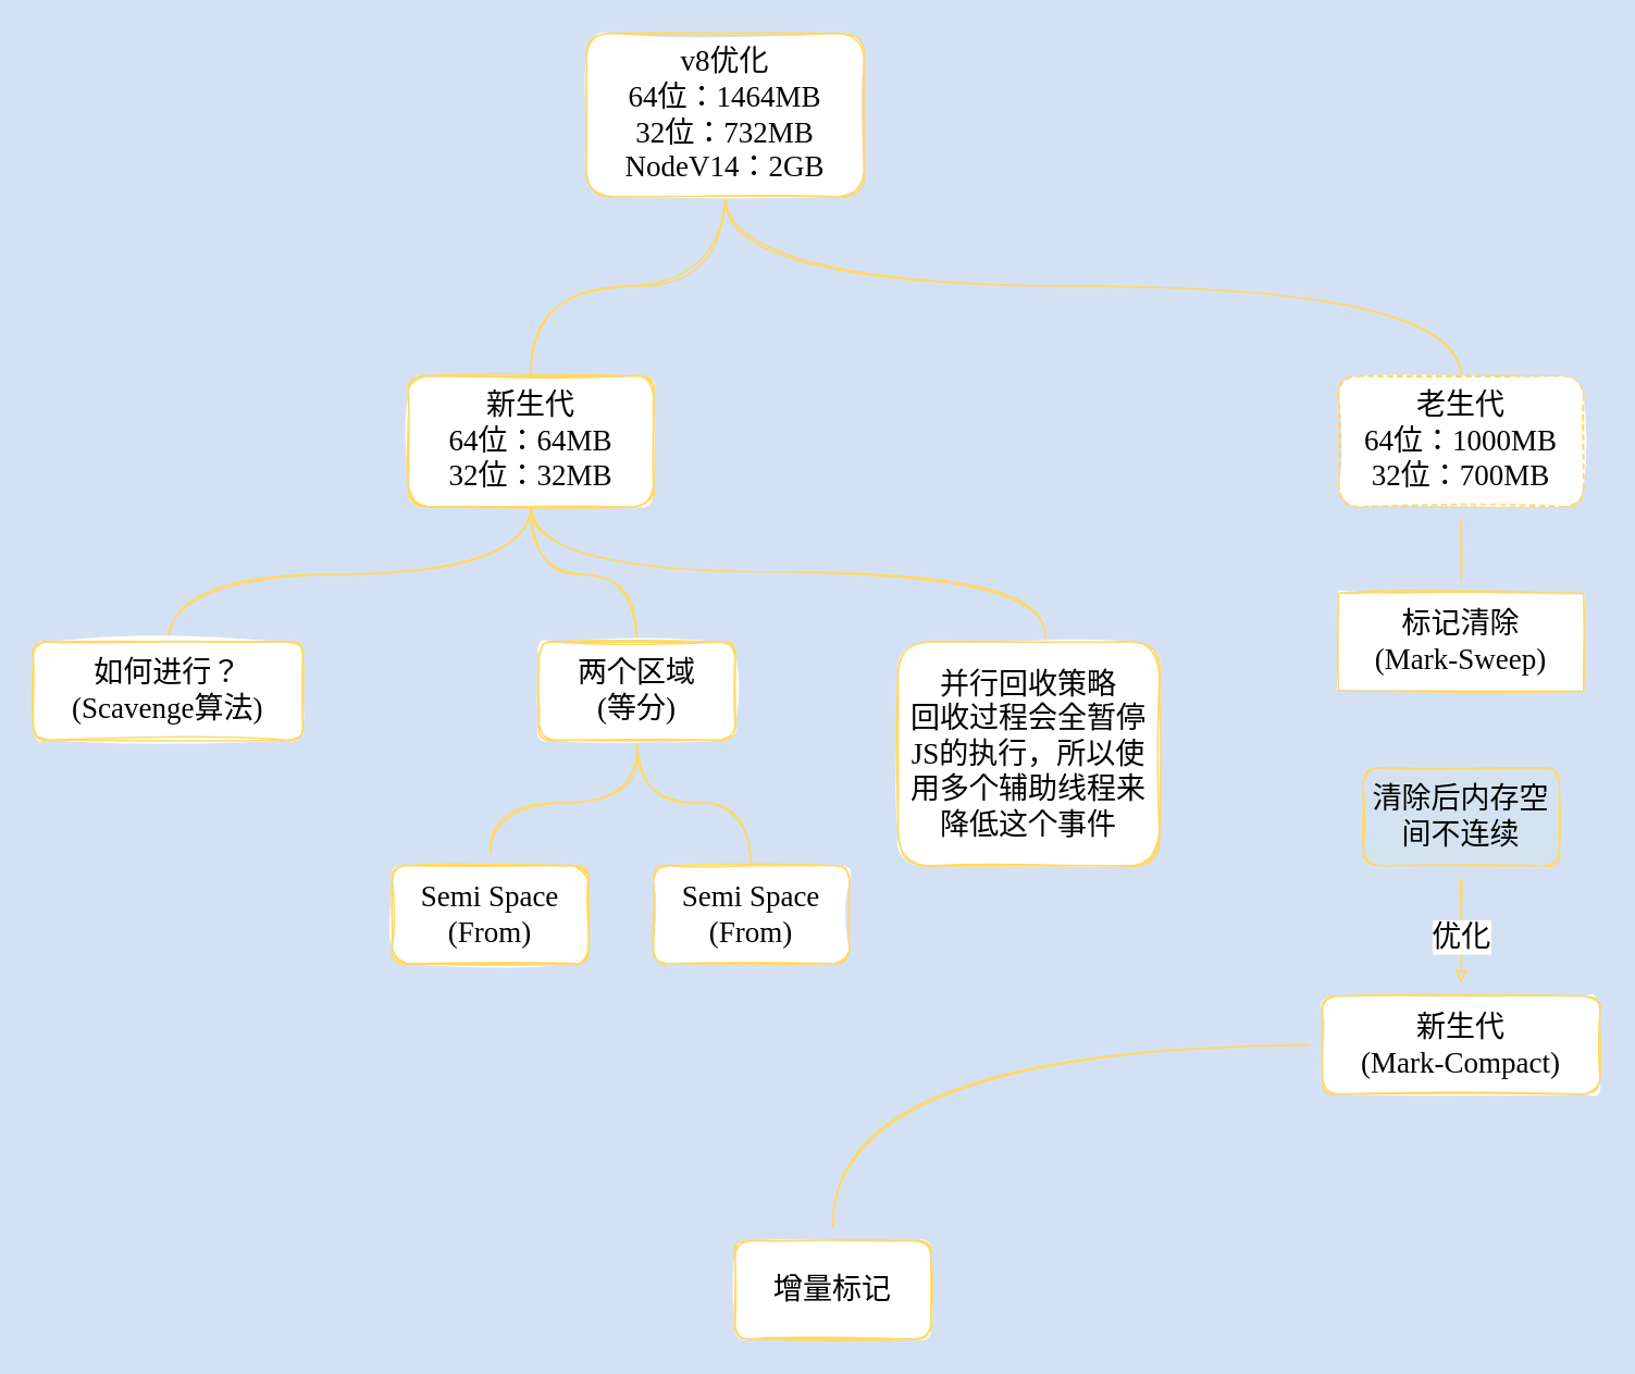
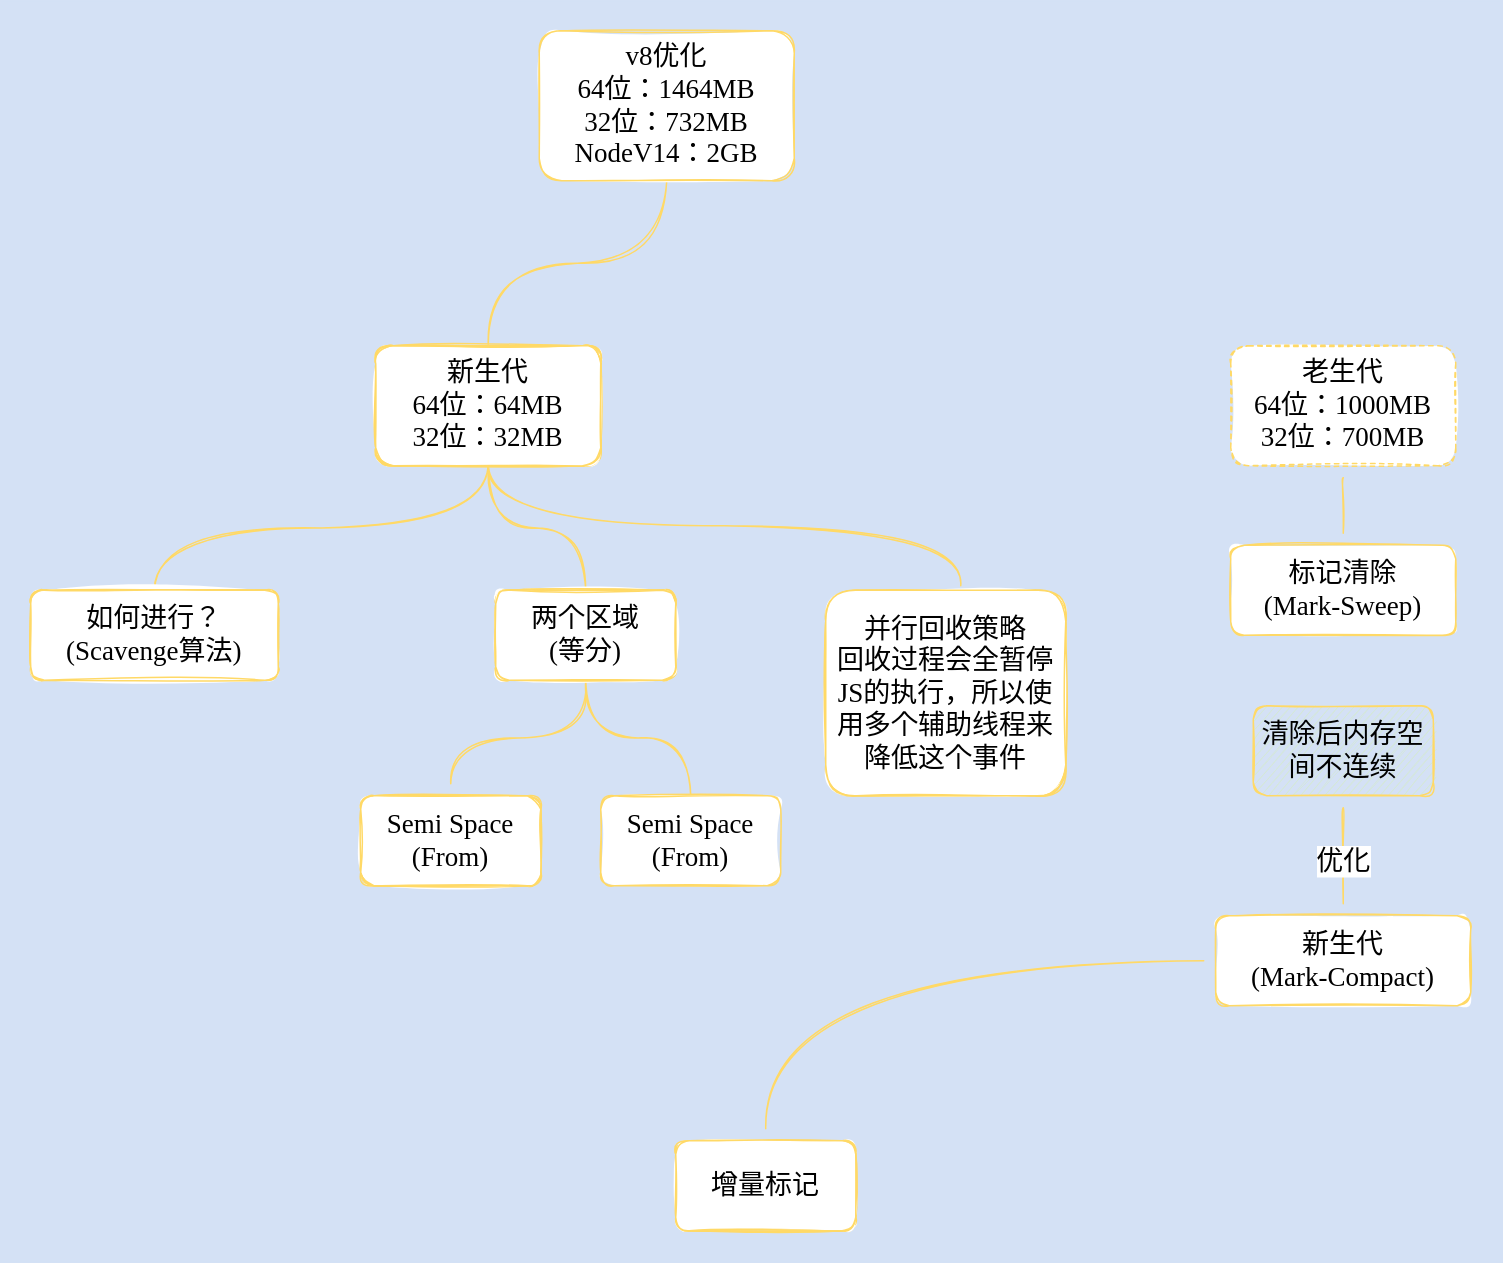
  <mxCell id="0" />
  <mxCell id="1" parent="0" />
  <mxCell id="2" style="edgeStyle=orthogonalEdgeStyle;hachureGap=4;orthogonalLoop=1;jettySize=auto;html=1;exitX=0.5;exitY=1;exitDx=0;exitDy=0;entryX=0.5;entryY=0;entryDx=0;entryDy=0;fontFamily=Lucida Console;fontSize=18;endArrow=none;sourcePerimeterSpacing=8;targetPerimeterSpacing=8;startArrow=none;startFill=0;endFill=0;rounded=1;sketch=1;elbow=vertical;curved=1;strokeColor=#FFD966;" parent="1" source="4" target="8" edge="1"><mxGeometry relative="1" as="geometry" /></mxCell>
- <mxCell id="3" style="edgeStyle=orthogonalEdgeStyle;hachureGap=4;orthogonalLoop=1;jettySize=auto;html=1;exitX=0.5;exitY=1;exitDx=0;exitDy=0;entryX=0.5;entryY=0;entryDx=0;entryDy=0;fontFamily=Lucida Console;fontSize=18;startArrow=none;startFill=0;endArrow=none;endFill=0;sourcePerimeterSpacing=8;targetPerimeterSpacing=8;rounded=1;sketch=1;elbow=vertical;curved=1;strokeColor=#FFD966;" parent="1" source="4" target="10" edge="1"><mxGeometry relative="1" as="geometry" /></mxCell>
  <mxCell id="4" value="v8优化&lt;br style=&quot;font-size: 18px;&quot;&gt;64位：1464MB&lt;br style=&quot;font-size: 18px;&quot;&gt;32位：732MB&lt;br style=&quot;font-size: 18px;&quot;&gt;NodeV14：2GB" style="whiteSpace=wrap;html=1;hachureGap=4;fontFamily=Lucida Console;fontSize=18;rounded=1;sketch=1;strokeColor=#FFD966;" parent="1" vertex="1"><mxGeometry x="359" y="20" width="170" height="100" as="geometry" /></mxCell>
  <mxCell id="5" style="edgeStyle=orthogonalEdgeStyle;hachureGap=4;orthogonalLoop=1;jettySize=auto;html=1;exitX=0.5;exitY=1;exitDx=0;exitDy=0;entryX=0.5;entryY=0;entryDx=0;entryDy=0;fontFamily=Lucida Console;fontSize=18;startArrow=none;startFill=0;endArrow=none;endFill=0;sourcePerimeterSpacing=8;targetPerimeterSpacing=8;rounded=1;sketch=1;elbow=vertical;curved=1;strokeColor=#FFD966;" parent="1" source="8" target="16" edge="1"><mxGeometry relative="1" as="geometry" /></mxCell>
  <mxCell id="6" style="edgeStyle=orthogonalEdgeStyle;hachureGap=4;orthogonalLoop=1;jettySize=auto;html=1;exitX=0.5;exitY=1;exitDx=0;exitDy=0;fontFamily=Lucida Console;fontSize=18;startArrow=none;startFill=0;endArrow=none;endFill=0;sourcePerimeterSpacing=8;targetPerimeterSpacing=8;rounded=1;sketch=1;elbow=vertical;curved=1;strokeColor=#FFD966;" parent="1" source="8" edge="1"><mxGeometry relative="1" as="geometry"><mxPoint x="640" y="390" as="targetPoint" /></mxGeometry></mxCell>
  <mxCell id="7" style="edgeStyle=orthogonalEdgeStyle;hachureGap=4;orthogonalLoop=1;jettySize=auto;html=1;exitX=0.5;exitY=1;exitDx=0;exitDy=0;entryX=0.5;entryY=0;entryDx=0;entryDy=0;fontFamily=Lucida Console;fontSize=18;startArrow=none;startFill=0;endArrow=none;endFill=0;sourcePerimeterSpacing=8;targetPerimeterSpacing=8;rounded=1;sketch=1;elbow=vertical;curved=1;strokeColor=#FFD966;" parent="1" source="8" target="13" edge="1"><mxGeometry relative="1" as="geometry" /></mxCell>
  <mxCell id="8" value="新生代&lt;br style=&quot;font-size: 18px;&quot;&gt;64位：64MB&lt;br style=&quot;font-size: 18px;&quot;&gt;32位：32MB" style="whiteSpace=wrap;html=1;fontSize=18;fontFamily=Lucida Console;hachureGap=4;rounded=1;sketch=1;strokeColor=#FFD966;" parent="1" vertex="1"><mxGeometry x="250" y="230" width="150" height="80" as="geometry" /></mxCell>
  <mxCell id="9" value="" style="edgeStyle=orthogonalEdgeStyle;hachureGap=4;orthogonalLoop=1;jettySize=auto;html=1;fontFamily=Lucida Console;fontSize=18;startArrow=none;startFill=0;endArrow=none;endFill=0;sourcePerimeterSpacing=8;targetPerimeterSpacing=8;rounded=1;sketch=1;elbow=vertical;curved=1;strokeColor=#FFD966;" parent="1" source="10" target="18" edge="1"><mxGeometry relative="1" as="geometry" /></mxCell>
  <mxCell id="10" value="老生代&lt;br style=&quot;font-size: 18px;&quot;&gt;64位：1000MB&lt;br style=&quot;font-size: 18px;&quot;&gt;32位：700MB" style="whiteSpace=wrap;html=1;fontSize=18;fontFamily=Lucida Console;hachureGap=4;strokeColor=#FFD966;rounded=1;sketch=1;fillColor=#FFFFFF;fillStyle=solid;dashed=1;" parent="1" vertex="1"><mxGeometry x="820" y="230" width="150" height="80" as="geometry" /></mxCell>
  <mxCell id="11" value="" style="edgeStyle=orthogonalEdgeStyle;hachureGap=4;orthogonalLoop=1;jettySize=auto;html=1;fontFamily=Lucida Console;fontSize=18;endArrow=none;sourcePerimeterSpacing=8;targetPerimeterSpacing=8;startArrow=none;startFill=0;endFill=0;rounded=1;sketch=1;elbow=vertical;curved=1;strokeColor=#FFD966;" parent="1" source="13" target="14" edge="1"><mxGeometry relative="1" as="geometry" /></mxCell>
  <mxCell id="12" style="edgeStyle=orthogonalEdgeStyle;hachureGap=4;orthogonalLoop=1;jettySize=auto;html=1;exitX=0.5;exitY=1;exitDx=0;exitDy=0;entryX=0.5;entryY=0;entryDx=0;entryDy=0;fontFamily=Lucida Console;fontSize=18;endArrow=none;sourcePerimeterSpacing=8;targetPerimeterSpacing=8;startArrow=none;startFill=0;endFill=0;rounded=1;sketch=1;elbow=vertical;curved=1;strokeColor=#FFD966;" parent="1" source="13" target="15" edge="1"><mxGeometry relative="1" as="geometry" /></mxCell>
  <mxCell id="13" value="两个区域&lt;br style=&quot;font-size: 18px;&quot;&gt;(等分)" style="whiteSpace=wrap;html=1;fontSize=18;fontFamily=Lucida Console;hachureGap=4;rounded=1;sketch=1;strokeColor=#FFD966;" parent="1" vertex="1"><mxGeometry x="330" y="393" width="120" height="60" as="geometry" /></mxCell>
  <mxCell id="14" value="Semi Space (From)" style="whiteSpace=wrap;html=1;fontSize=18;fontFamily=Lucida Console;hachureGap=4;rounded=1;sketch=1;strokeColor=#FFD966;" parent="1" vertex="1"><mxGeometry x="240" y="530" width="120" height="60" as="geometry" /></mxCell>
  <mxCell id="15" value="Semi Space (From)" style="whiteSpace=wrap;html=1;fontSize=18;fontFamily=Lucida Console;hachureGap=4;rounded=1;sketch=1;strokeColor=#FFD966;" parent="1" vertex="1"><mxGeometry x="400" y="530" width="120" height="60" as="geometry" /></mxCell>
  <mxCell id="16" value="如何进行？&lt;br style=&quot;font-size: 18px;&quot;&gt;(Scavenge算法)" style="whiteSpace=wrap;html=1;fontSize=18;fontFamily=Lucida Console;hachureGap=4;rounded=1;sketch=1;strokeColor=#FFD966;" parent="1" vertex="1"><mxGeometry x="20" y="393" width="165" height="60" as="geometry" /></mxCell>
  <mxCell id="17" value="并行回收策略&lt;br&gt;回收过程会全暂停JS的执行，所以使用多个辅助线程来降低这个事件" style="whiteSpace=wrap;html=1;fontSize=18;fontFamily=Lucida Console;hachureGap=4;rounded=1;sketch=1;strokeColor=#FFD966;" parent="1" vertex="1"><mxGeometry x="550" y="393" width="160" height="137" as="geometry" /></mxCell>
- <mxCell id="18" value="标记清除&lt;br&gt;(Mark-Sweep)" style="whiteSpace=wrap;html=1;fontSize=18;fontFamily=Lucida Console;hachureGap=4;strokeColor=#FFD966;sketch=1;rounded=0;" parent="1" vertex="1"><mxGeometry x="820" y="363" width="150" height="60" as="geometry" /></mxCell>
- <mxCell id="19" value="" style="edgeStyle=orthogonalEdgeStyle;hachureGap=4;orthogonalLoop=1;jettySize=auto;html=1;fontFamily=Lucida Console;fontSize=18;startArrow=none;startFill=0;endArrow=classic;endFill=0;sourcePerimeterSpacing=8;targetPerimeterSpacing=8;rounded=1;sketch=1;elbow=vertical;curved=1;strokeColor=#FFD966;" parent="1" source="21" target="23" edge="1"><mxGeometry relative="1" as="geometry" /></mxCell>
+ <mxCell id="18" value="标记清除&lt;br&gt;(Mark-Sweep)" style="whiteSpace=wrap;html=1;fontSize=18;fontFamily=Lucida Console;hachureGap=4;strokeColor=#FFD966;rounded=1;sketch=1;" parent="1" vertex="1"><mxGeometry x="820" y="363" width="150" height="60" as="geometry" /></mxCell>
+ <mxCell id="19" value="" style="edgeStyle=orthogonalEdgeStyle;hachureGap=4;orthogonalLoop=1;jettySize=auto;html=1;fontFamily=Lucida Console;fontSize=18;startArrow=none;startFill=0;endArrow=none;endFill=0;sourcePerimeterSpacing=8;targetPerimeterSpacing=8;rounded=1;sketch=1;elbow=vertical;curved=1;strokeColor=#FFD966;" parent="1" source="21" target="23" edge="1"><mxGeometry relative="1" as="geometry" /></mxCell>
  <mxCell id="20" value="优化" style="edgeLabel;html=1;align=center;verticalAlign=middle;resizable=0;points=[];fontSize=18;fontFamily=Lucida Console;rounded=1;sketch=1;" parent="19" vertex="1" connectable="0"><mxGeometry x="0.104" y="-1" relative="1" as="geometry"><mxPoint as="offset" /></mxGeometry></mxCell>
  <mxCell id="21" value="清除后内存空间不连续" style="whiteSpace=wrap;html=1;fontSize=18;fontFamily=Lucida Console;hachureGap=4;rounded=1;sketch=1;strokeColor=#FFD966;fillColor=#d5e8d4;" parent="1" vertex="1"><mxGeometry x="835" y="470" width="120" height="60" as="geometry" /></mxCell>
  <mxCell id="22" value="" style="edgeStyle=orthogonalEdgeStyle;hachureGap=4;orthogonalLoop=1;jettySize=auto;html=1;fontFamily=Lucida Console;fontSize=18;startArrow=none;startFill=0;endArrow=none;endFill=0;sourcePerimeterSpacing=8;targetPerimeterSpacing=8;rounded=1;sketch=1;curved=1;strokeColor=#FFD966;" parent="1" source="23" target="24" edge="1"><mxGeometry relative="1" as="geometry" /></mxCell>
  <mxCell id="23" value="新生代&lt;br&gt;(Mark-Compact)" style="whiteSpace=wrap;html=1;fontSize=18;fontFamily=Lucida Console;hachureGap=4;rounded=1;sketch=1;strokeColor=#FFD966;" parent="1" vertex="1"><mxGeometry x="810" y="610" width="170" height="60" as="geometry" /></mxCell>
  <mxCell id="24" value="增量标记" style="whiteSpace=wrap;html=1;fontSize=18;fontFamily=Lucida Console;hachureGap=4;rounded=1;sketch=1;strokeColor=#FFD966;" parent="1" vertex="1"><mxGeometry x="450" y="760" width="120" height="60" as="geometry" /></mxCell>
  <mxCell id="25" value="新生代&lt;br style=&quot;font-size: 18px;&quot;&gt;64位：64MB&lt;br style=&quot;font-size: 18px;&quot;&gt;32位：32MB" style="whiteSpace=wrap;html=1;fontSize=18;fontFamily=Lucida Console;hachureGap=4;rounded=1;sketch=1;strokeColor=#FFD966;" parent="1" vertex="1"><mxGeometry x="250" y="230" width="150" height="80" as="geometry" /></mxCell>
  <mxCell id="26" value="如何进行？&lt;br style=&quot;font-size: 18px;&quot;&gt;(Scavenge算法)" style="whiteSpace=wrap;html=1;fontSize=18;fontFamily=Lucida Console;hachureGap=4;rounded=1;sketch=1;strokeColor=#FFD966;" parent="1" vertex="1"><mxGeometry x="20" y="393" width="165" height="60" as="geometry" /></mxCell>
  <mxCell id="27" value="两个区域&lt;br style=&quot;font-size: 18px;&quot;&gt;(等分)" style="whiteSpace=wrap;html=1;fontSize=18;fontFamily=Lucida Console;hachureGap=4;rounded=1;sketch=1;strokeColor=#FFD966;" parent="1" vertex="1"><mxGeometry x="330" y="393" width="120" height="60" as="geometry" /></mxCell>
  <mxCell id="28" value="新生代&lt;br style=&quot;font-size: 18px;&quot;&gt;64位：64MB&lt;br style=&quot;font-size: 18px;&quot;&gt;32位：32MB" style="whiteSpace=wrap;html=1;fontSize=18;fontFamily=Lucida Console;hachureGap=4;rounded=1;sketch=1;strokeColor=#FFD966;" parent="1" vertex="1"><mxGeometry x="250" y="230" width="150" height="80" as="geometry" /></mxCell>
  <mxCell id="29" value="如何进行？&lt;br style=&quot;font-size: 18px;&quot;&gt;(Scavenge算法)" style="whiteSpace=wrap;html=1;fontSize=18;fontFamily=Lucida Console;hachureGap=4;rounded=1;sketch=1;strokeColor=#FFD966;" parent="1" vertex="1"><mxGeometry x="20" y="393" width="165" height="60" as="geometry" /></mxCell>
  <mxCell id="30" value="两个区域&lt;br style=&quot;font-size: 18px;&quot;&gt;(等分)" style="whiteSpace=wrap;html=1;fontSize=18;fontFamily=Lucida Console;hachureGap=4;rounded=1;sketch=1;strokeColor=#FFD966;" parent="1" vertex="1"><mxGeometry x="330" y="393" width="120" height="60" as="geometry" /></mxCell>
  <mxCell id="31" value="并行回收策略&lt;br&gt;回收过程会全暂停JS的执行，所以使用多个辅助线程来降低这个事件" style="whiteSpace=wrap;html=1;fontSize=18;fontFamily=Lucida Console;hachureGap=4;rounded=1;sketch=1;strokeColor=#FFD966;" parent="1" vertex="1"><mxGeometry x="550" y="393" width="160" height="137" as="geometry" /></mxCell>
  <mxCell id="32" value="Semi Space (From)" style="whiteSpace=wrap;html=1;fontSize=18;fontFamily=Lucida Console;hachureGap=4;rounded=1;sketch=1;strokeColor=#FFD966;" parent="1" vertex="1"><mxGeometry x="240" y="530" width="120" height="60" as="geometry" /></mxCell>
  <mxCell id="33" value="增量标记" style="whiteSpace=wrap;html=1;fontSize=18;fontFamily=Lucida Console;hachureGap=4;rounded=1;sketch=1;strokeColor=#FFD966;" parent="1" vertex="1"><mxGeometry x="450" y="760" width="120" height="60" as="geometry" /></mxCell>
  <mxCell id="34" value="新生代&lt;br style=&quot;font-size: 18px;&quot;&gt;64位：64MB&lt;br style=&quot;font-size: 18px;&quot;&gt;32位：32MB" style="whiteSpace=wrap;html=1;fontSize=18;fontFamily=Lucida Console;hachureGap=4;rounded=1;sketch=1;strokeColor=#FFD966;fillColor=#FFFFFF;fillStyle=solid;" parent="1" vertex="1"><mxGeometry x="250" y="230" width="150" height="80" as="geometry" /></mxCell>
  <mxCell id="35" value="如何进行？&lt;br style=&quot;font-size: 18px;&quot;&gt;(Scavenge算法)" style="whiteSpace=wrap;html=1;fontSize=18;fontFamily=Lucida Console;hachureGap=4;rounded=1;sketch=1;strokeColor=#FFD966;fillColor=#FFFFFF;fillStyle=solid;" parent="1" vertex="1"><mxGeometry x="20" y="393" width="165" height="60" as="geometry" /></mxCell>
  <mxCell id="36" value="两个区域&lt;br style=&quot;font-size: 18px;&quot;&gt;(等分)" style="whiteSpace=wrap;html=1;fontSize=18;fontFamily=Lucida Console;hachureGap=4;rounded=1;sketch=1;strokeColor=#FFD966;fillColor=#FFFFFF;fillStyle=solid;" parent="1" vertex="1"><mxGeometry x="330" y="393" width="120" height="60" as="geometry" /></mxCell>
  <mxCell id="37" value="并行回收策略&lt;br&gt;回收过程会全暂停JS的执行，所以使用多个辅助线程来降低这个事件" style="whiteSpace=wrap;html=1;fontSize=18;fontFamily=Lucida Console;hachureGap=4;rounded=1;sketch=1;strokeColor=#FFD966;fillColor=#FFFFFF;fillStyle=solid;" parent="1" vertex="1"><mxGeometry x="550" y="393" width="160" height="137" as="geometry" /></mxCell>
  <mxCell id="38" value="Semi Space (From)" style="whiteSpace=wrap;html=1;fontSize=18;fontFamily=Lucida Console;hachureGap=4;rounded=1;sketch=1;strokeColor=#FFD966;fillColor=#FFFFFF;fillStyle=solid;" parent="1" vertex="1"><mxGeometry x="240" y="530" width="120" height="60" as="geometry" /></mxCell>
  <mxCell id="39" value="增量标记" style="whiteSpace=wrap;html=1;fontSize=18;fontFamily=Lucida Console;hachureGap=4;rounded=1;sketch=1;strokeColor=#FFD966;fillColor=#FFFFFF;fillStyle=solid;" parent="1" vertex="1"><mxGeometry x="450" y="760" width="120" height="60" as="geometry" /></mxCell>
  <mxCell id="40" value="新生代&lt;br style=&quot;font-size: 18px;&quot;&gt;64位：64MB&lt;br style=&quot;font-size: 18px;&quot;&gt;32位：32MB" style="whiteSpace=wrap;html=1;fontSize=18;fontFamily=Lucida Console;hachureGap=4;rounded=1;sketch=1;strokeColor=#FFD966;fillColor=#FFFFFF;fillStyle=solid;" parent="1" vertex="1"><mxGeometry x="250" y="230" width="150" height="80" as="geometry" /></mxCell>
